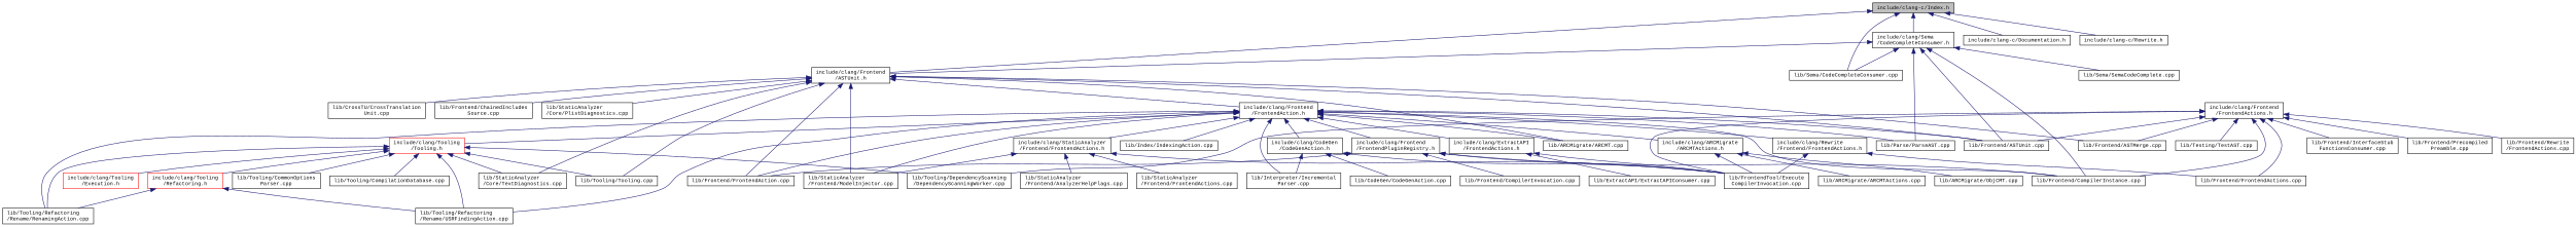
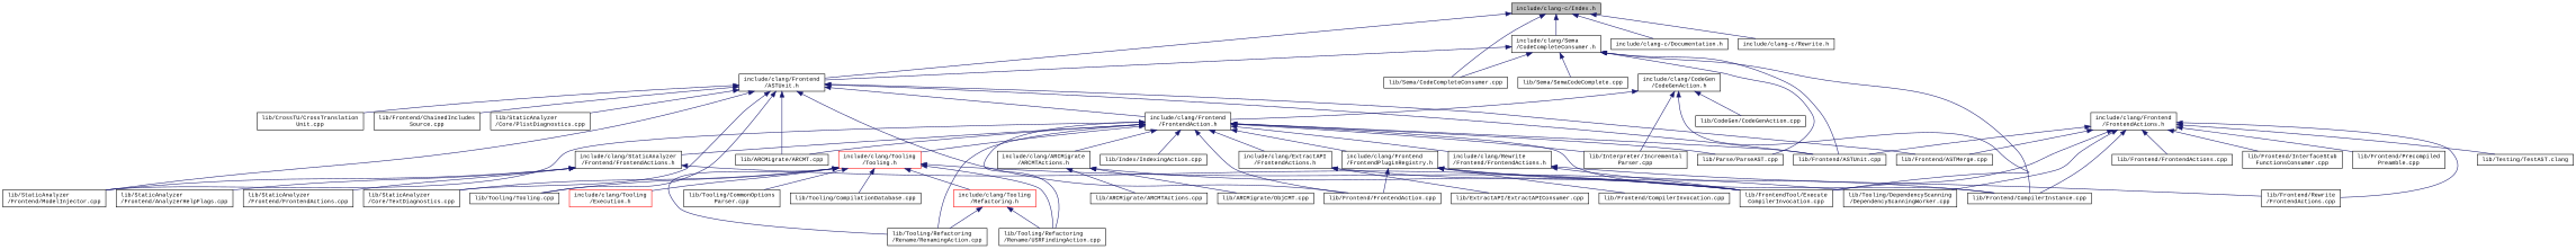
  digraph {
    fontname="Liberation Mono"
    node [color=black fontname="Liberation Mono" fontsize=10 shape=record]
    edge [color=midnightblue dir=back fontname="Liberation Mono" fontsize=10 labelfontname=Helvetica labelfontsize=10 style=solid]
    n1 [fillcolor=grey75 fontcolor=black height=0.2 label="include/clang-c/Index.h" style=filled width=0.4]
    n2 [height=0.2 label="include/clang/Frontend\l/ASTUnit.h" width=0.4]
    n3 [height=0.2 label="include/clang/Sema\l/CodeCompleteConsumer.h" width=0.4]
    n4 [height=0.2 label="lib/Sema/CodeCompleteConsumer.cpp" width=0.4]
    n5 [height=0.2 label="include/clang-c/Documentation.h" width=0.4]
    n6 [height=0.2 label="include/clang-c/Rewrite.h" width=0.4]
    n7 [height=0.2 label="include/clang/Frontend\l/FrontendAction.h" width=0.4]
    n8 [height=0.2 label="lib/Frontend/ASTMerge.cpp" width=0.4]
    n9 [height=0.2 label="lib/Frontend/ASTUnit.cpp" width=0.4]
    n10 [height=0.2 label="lib/Frontend/FrontendAction.cpp" width=0.4]
    n11 [height=0.2 label="lib/StaticAnalyzer\l/Frontend/ModelInjector.cpp" width=0.4]
    n12 [height=0.2 label="lib/StaticAnalyzer\l/Core/TextDiagnostics.cpp" width=0.4]
    n13 [height=0.2 label="lib/Tooling/Tooling.cpp" width=0.4]
    n14 [height=0.2 label="lib/ARCMigrate/ARCMT.cpp" width=0.4]
    n15 [height=0.2 label="lib/CrossTU/CrossTranslation\lUnit.cpp" width=0.4]
    n16 [height=0.2 label="lib/Frontend/ChainedIncludes\lSource.cpp" width=0.4]
    n17 [height=0.2 label="lib/StaticAnalyzer\l/Core/PlistDiagnostics.cpp" width=0.4]
    n18 [height=0.2 label="lib/Frontend/CompilerInstance.cpp" width=0.4]
    n19 [height=0.2 label="lib/Parse/ParseAST.cpp" width=0.4]
    n20 [height=0.2 label="lib/Sema/SemaCodeComplete.cpp" width=0.4]
    n21 [height=0.2 label="include/clang/ARCMigrate\l/ARCMTActions.h" width=0.4]
    n22 [height=0.2 label="include/clang/CodeGen\l/CodeGenAction.h" width=0.4]
    n23 [height=0.2 label="lib/Interpreter/Incremental\lParser.cpp" width=0.4]
    n24 [height=0.2 label="include/clang/ExtractAPI\l/FrontendActions.h" width=0.4]
    n25 [height=0.2 label="include/clang/Frontend\l/FrontendPluginRegistry.h" width=0.4]
    n26 [height=0.2 label="include/clang/Rewrite\l/Frontend/FrontendActions.h" width=0.4]
    n27 [height=0.2 label="include/clang/StaticAnalyzer\l/Frontend/FrontendActions.h" width=0.4]
    n28 [color=red height=0.2 label="include/clang/Tooling\l/Tooling.h" width=0.4]
    n29 [height=0.2 label="lib/Tooling/Refactoring\l/Rename/RenamingAction.cpp" width=0.4]
    n30 [height=0.2 label="lib/Tooling/Refactoring\l/Rename/USRFindingAction.cpp" width=0.4]
    n31 [height=0.2 label="lib/Index/IndexingAction.cpp" width=0.4]
    n32 [height=0.2 label="lib/ARCMigrate/ARCMTActions.cpp" width=0.4]
    n33 [height=0.2 label="lib/ARCMigrate/ObjCMT.cpp" width=0.4]
    n34 [height=0.2 label="lib/FrontendTool/Execute\lCompilerInvocation.cpp" width=0.4]
    n35 [height=0.2 label="lib/CodeGen/CodeGenAction.cpp" width=0.4]
    n36 [height=0.2 label="lib/ExtractAPI/ExtractAPIConsumer.cpp" width=0.4]
    n37 [height=0.2 label="include/clang/Frontend\l/FrontendActions.h" width=0.4]
    n38 [height=0.2 label="lib/Frontend/FrontendActions.cpp" width=0.4]
    n39 [height=0.2 label="lib/Frontend/InterfaceStub\lFunctionsConsumer.cpp" width=0.4]
    n40 [height=0.2 label="lib/Frontend/Precompiled\lPreamble.cpp" width=0.4]
    n41 [height=0.2 label="lib/Frontend/Rewrite\l/FrontendActions.cpp" width=0.4]
-   n42 [height=0.2 label="lib/Testing/TestAST.cpp" width=0.4]
+   n42 [height=0.2 label="lib/Testing/TestAST.clang" width=0.4]
    n43 [height=0.2 label="lib/Tooling/DependencyScanning\l/DependencyScanningWorker.cpp" width=0.4]
    n44 [height=0.2 label="lib/Frontend/CompilerInvocation.cpp" width=0.4]
    n45 [height=0.2 label="lib/StaticAnalyzer\l/Frontend/AnalyzerHelpFlags.cpp" width=0.4]
    n46 [height=0.2 label="lib/StaticAnalyzer\l/Frontend/FrontendActions.cpp" width=0.4]
    n47 [color=red height=0.2 label="include/clang/Tooling\l/Execution.h" width=0.4]
    n48 [color=red height=0.2 label="include/clang/Tooling\l/Refactoring.h" width=0.4]
    n49 [height=0.2 label="lib/Tooling/CommonOptions\lParser.cpp" width=0.4]
    n50 [height=0.2 label="lib/Tooling/CompilationDatabase.cpp" width=0.4]
    n1 -> n2
    n1 -> n3
    n1 -> n4
    n1 -> n5
    n1 -> n6
    n2 -> n7
    n2 -> n8
    n2 -> n9
    n2 -> n10
    n2 -> n11
    n2 -> n12
    n2 -> n13
    n2 -> n14
    n2 -> n15
    n2 -> n16
    n2 -> n17
    n3 -> n2
    n3 -> n4
    n3 -> n9
    n3 -> n18
    n3 -> n19
    n3 -> n20
    n7 -> n9
    n7 -> n10
    n7 -> n11
    n7 -> n14
    n7 -> n18
    n7 -> n19
    n7 -> n21
-   n7 -> n22
+   n22 -> n7
    n7 -> n23
    n7 -> n24
    n7 -> n25
    n7 -> n26
    n7 -> n27
    n7 -> n28
    n7 -> n29
    n7 -> n30
    n7 -> n31
    n21 -> n32
    n21 -> n33
    n21 -> n34
    n22 -> n23
    n22 -> n34
    n22 -> n35
    n24 -> n34
    n24 -> n36
    n25 -> n10
    n25 -> n18
    n25 -> n34
    n25 -> n44
    n26 -> n34
-   n26 -> n38
+   n26 -> n41
    n27 -> n11
    n27 -> n34
    n27 -> n45
    n27 -> n46
    n28 -> n12
    n28 -> n13
    n28 -> n29
    n28 -> n30
    n28 -> n43
    n28 -> n47
    n28 -> n48
    n28 -> n49
    n28 -> n50
    n37 -> n8
    n37 -> n9
    n37 -> n18
    n37 -> n34
    n37 -> n38
    n37 -> n39
    n37 -> n40
    n37 -> n41
    n37 -> n42
    n37 -> n43
    n48 -> n29
    n48 -> n30
  }
